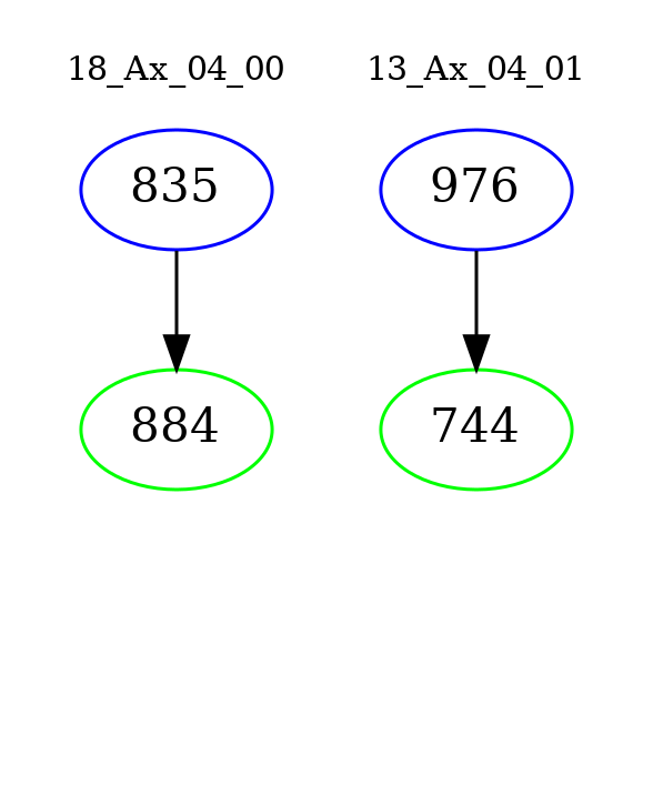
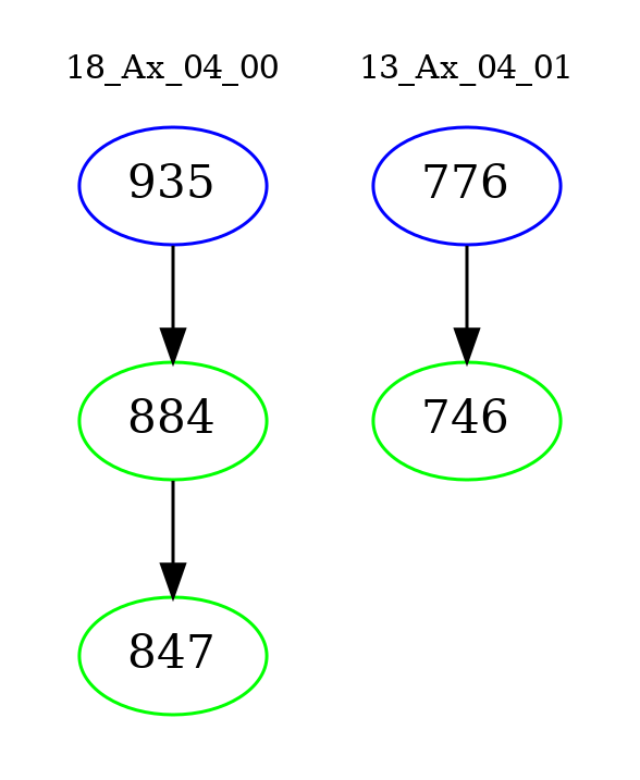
  digraph {
    node [color=green]
    edge [color=black]
-   n1 [color=blue label=835]
+   n1 [color=blue label=935]
    n2 [label=884]
-   n4 [color=blue label=976]
-   n5 [label=744]
+   n3 [label=847]
+   n4 [color=blue label=776]
+   n5 [label=746]
    subgraph cluster_1 {
      color=white
      fontsize=10
      label="18_Ax_04_00"
      n1
      n2
+     n3
    }
    subgraph cluster_2 {
      color=white
      fontsize=10
      label="13_Ax_04_01"
      n4
      n5
    }
    n1 -> n2
+   n2 -> n3
    n4 -> n5
  }
